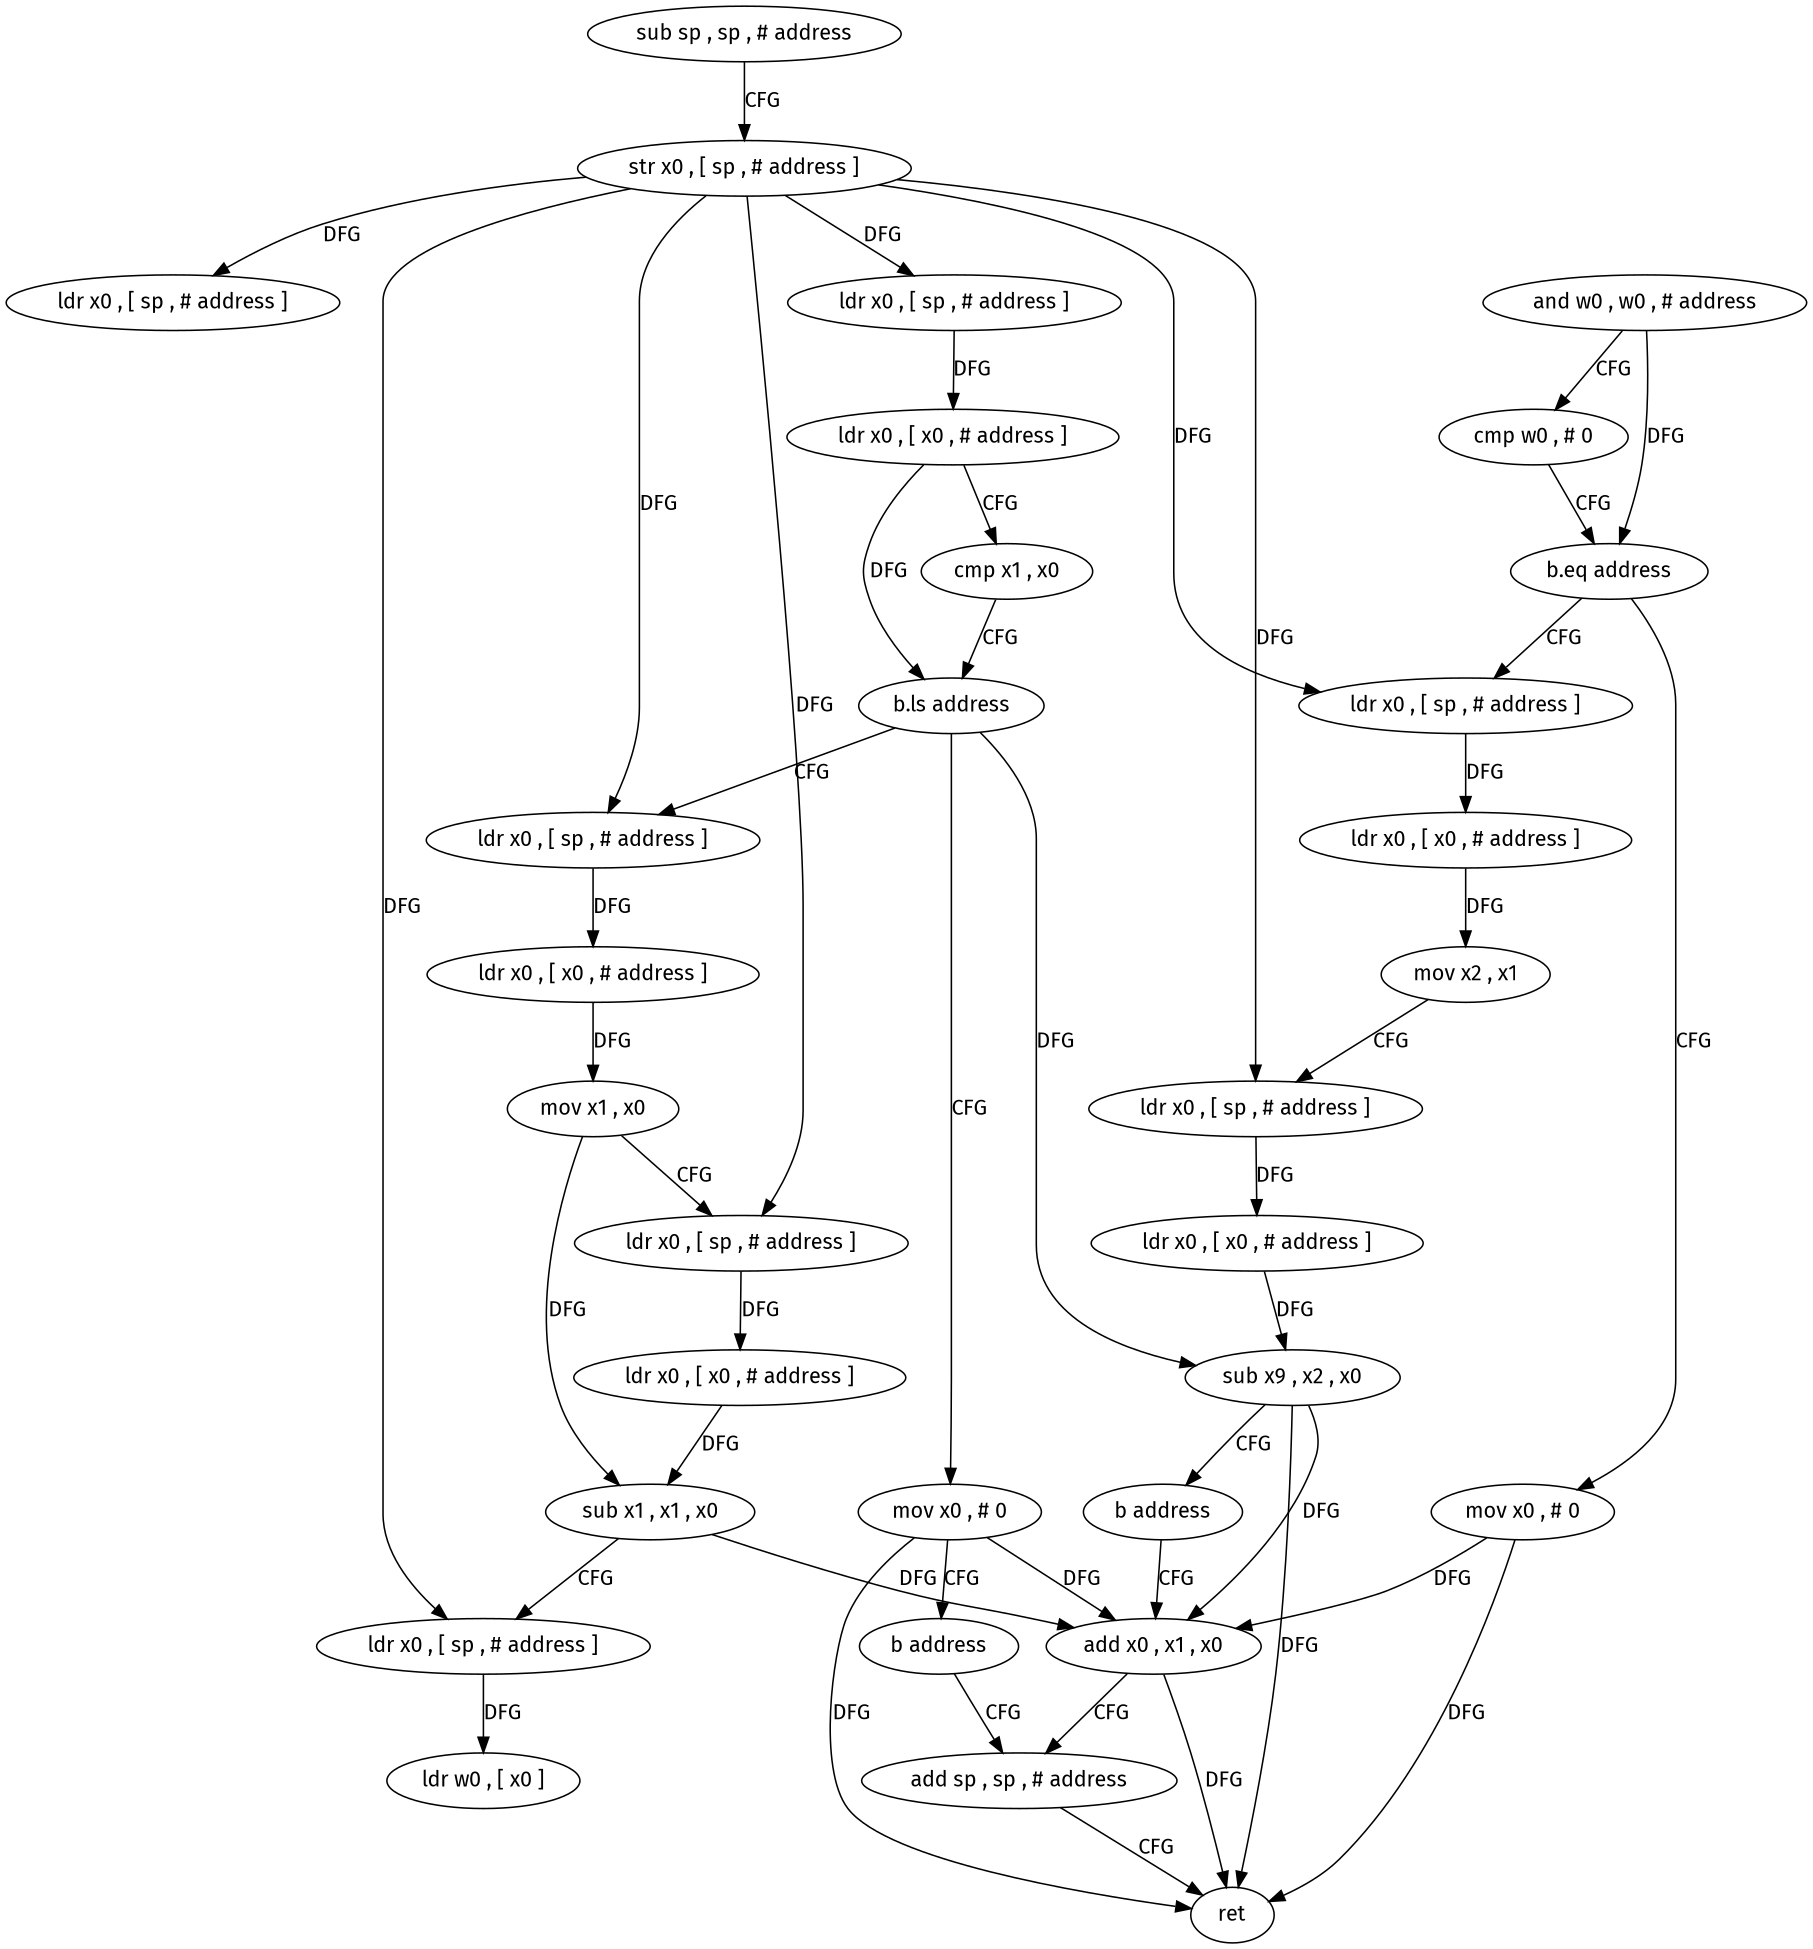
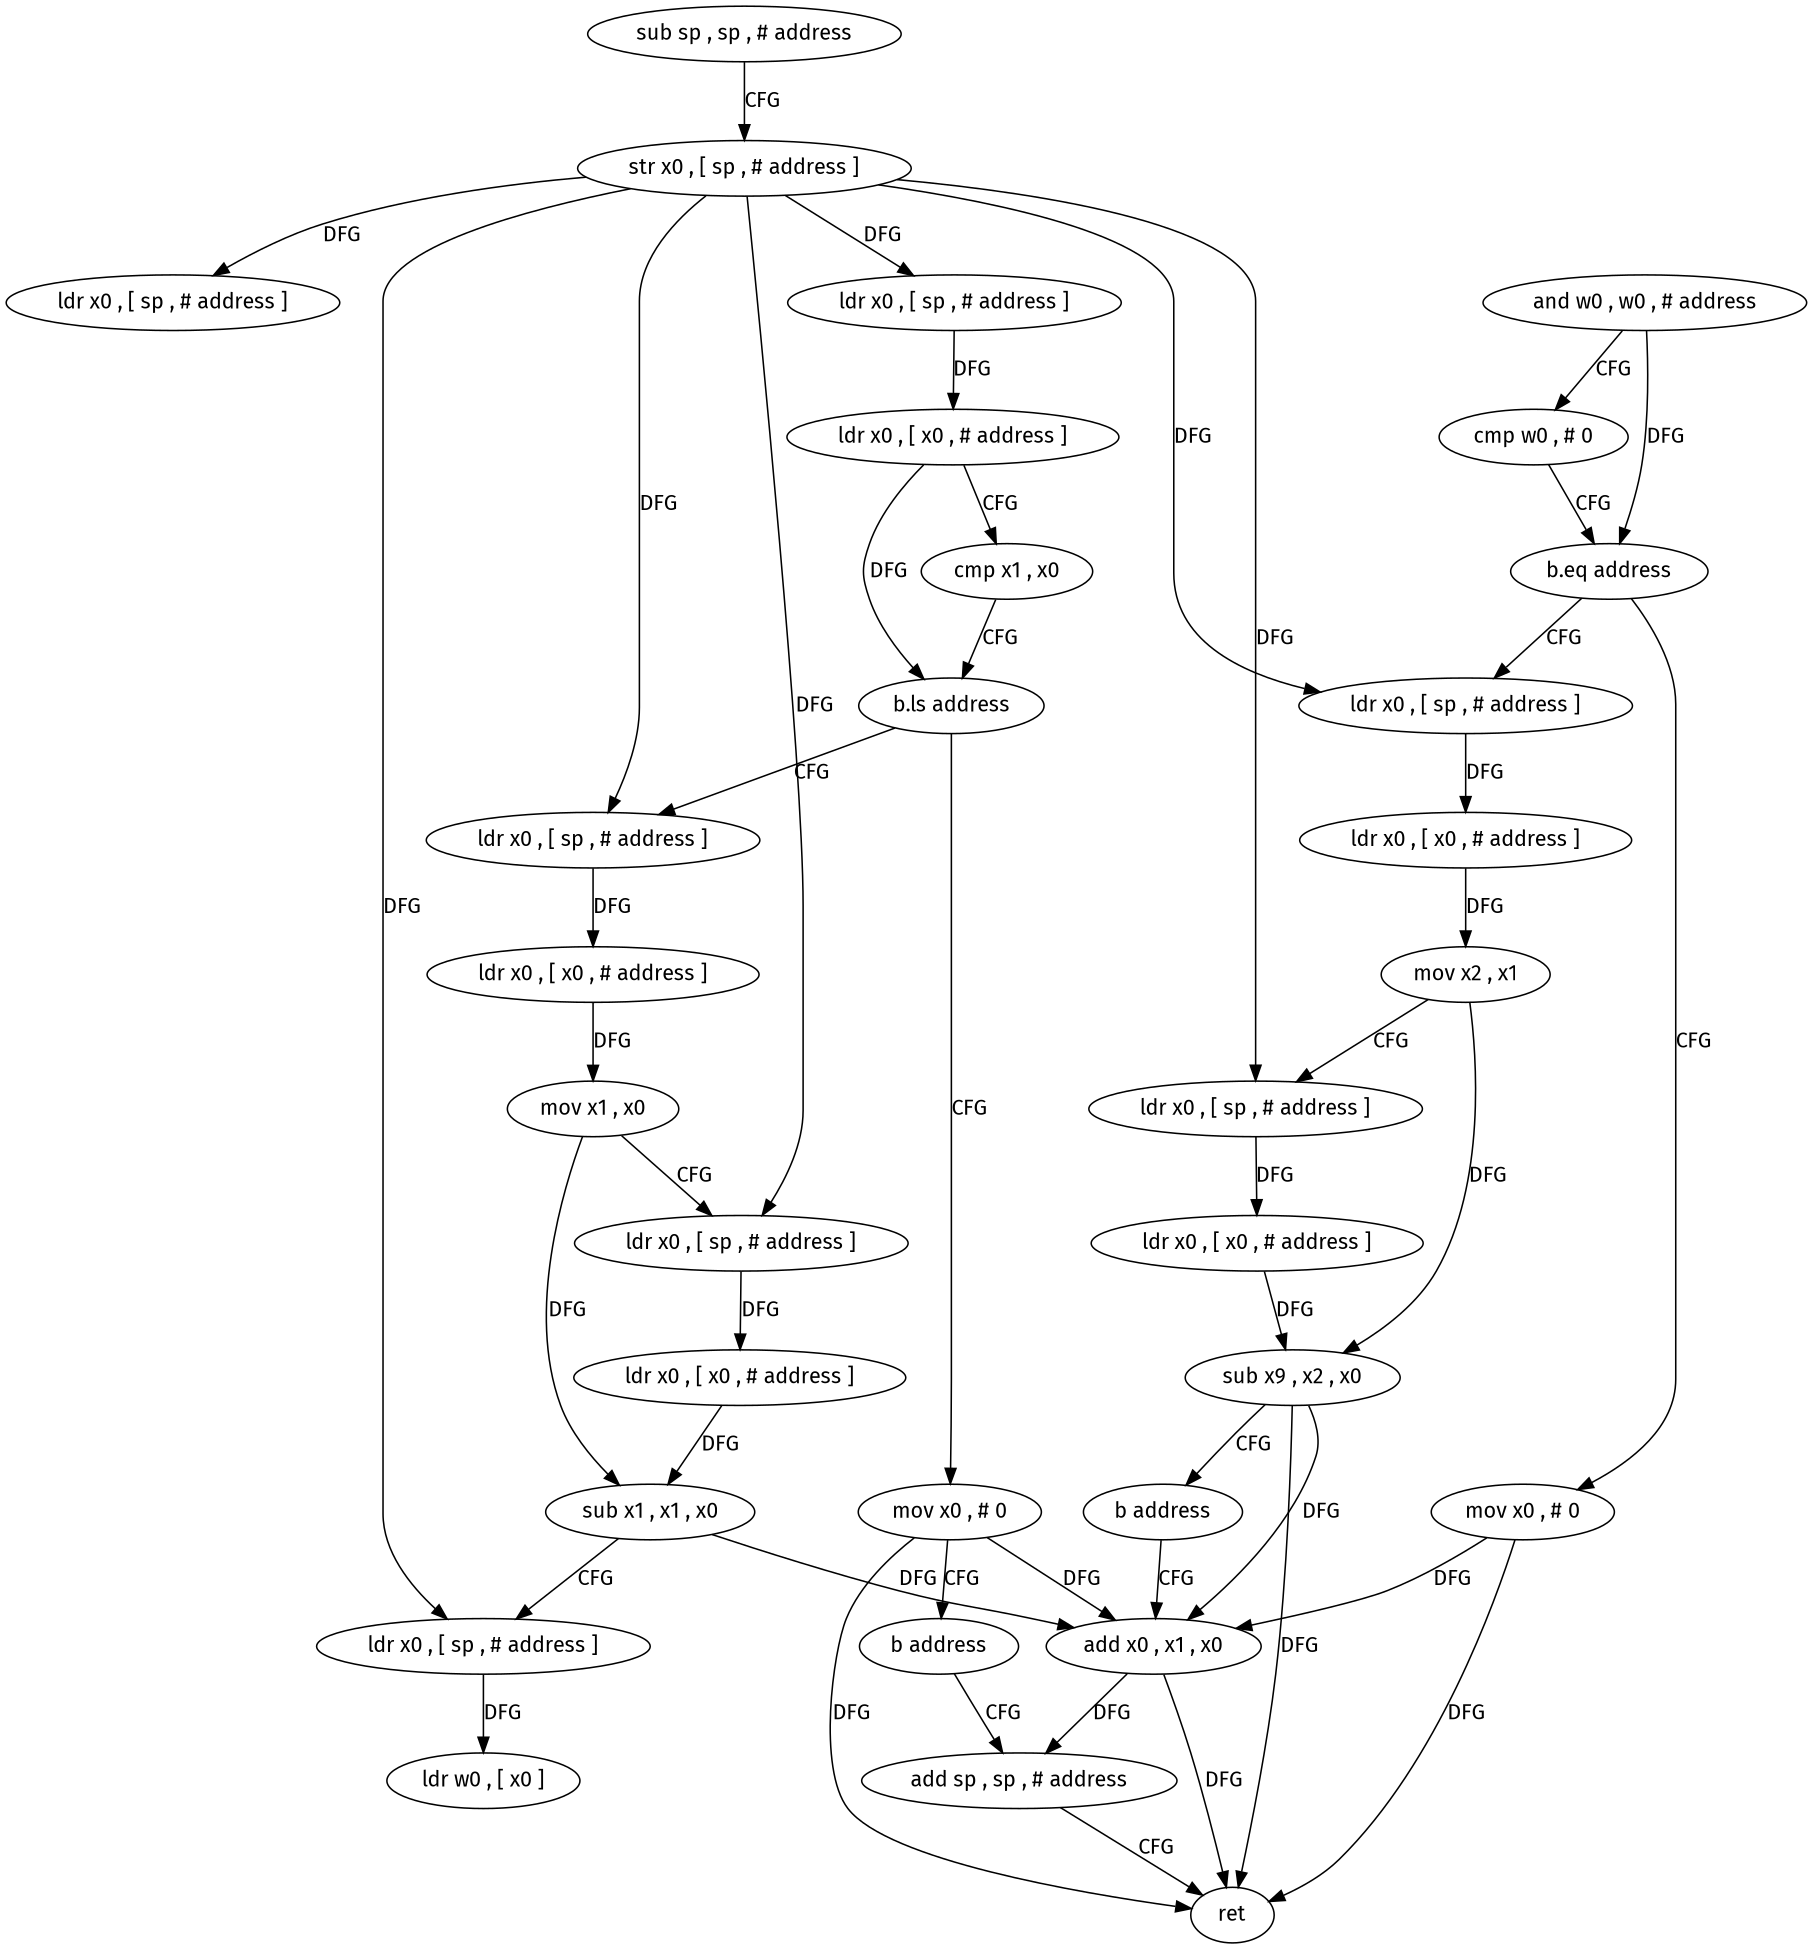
  digraph {
    fontname="Fira Sans"
    node [fontname="Fira Sans"]
    edge [fontname="Fira Sans"]
    n1 [label="sub sp , sp , # address"]
    n2 [label="str x0 , [ sp , # address ]"]
    n3 [label="ldr x0 , [ sp , # address ]"]
    n4 [label="ldr x0 , [ sp , # address ]"]
    n5 [label="ldr x0 , [ sp , # address ]"]
    n6 [label="ldr x0 , [ sp , # address ]"]
    n7 [label="ldr x0 , [ sp , # address ]"]
    n8 [label="ldr x0 , [ sp , # address ]"]
    n9 [label="ldr x0 , [ sp , # address ]"]
    n10 [label="ldr x0 , [ x0 , # address ]"]
    n11 [label="ldr x0 , [ x0 , # address ]"]
    n12 [label="ldr x0 , [ x0 , # address ]"]
    n13 [label="ldr w0 , [ x0 ]"]
    n14 [label="ldr x0 , [ x0 , # address ]"]
    n15 [label="ldr x0 , [ x0 , # address ]"]
    n16 [label="b.ls address"]
    n17 [label="mov x0 , # 0"]
    n18 [label="cmp x1 , x0"]
    n19 [label="b address"]
    n20 [label="add x0 , x1 , x0"]
    n21 [label=ret]
    n22 [label="mov x1 , x0"]
    n23 [label="add sp , sp , # address"]
    n24 [label="sub x1 , x1 , x0"]
    n25 [label="and w0 , w0 , # address"]
    n26 [label="cmp w0 , # 0"]
    n27 [label="b.eq address"]
    n28 [label="mov x0 , # 0"]
    n29 [label="mov x2 , x1"]
    n30 [label="sub x9 , x2 , x0"]
    n31 [label="b address"]
    n1 -> n2 [label=CFG]
    n2 -> n3 [label=DFG]
    n2 -> n4 [label=DFG]
    n2 -> n5 [label=DFG]
    n2 -> n6 [label=DFG]
    n2 -> n7 [label=DFG]
    n2 -> n8 [label=DFG]
    n2 -> n9 [label=DFG]
    n4 -> n10 [label=DFG]
    n5 -> n11 [label=DFG]
    n6 -> n12 [label=DFG]
    n7 -> n13 [label=DFG]
    n8 -> n14 [label=DFG]
    n9 -> n15 [label=DFG]
    n10 -> n16 [label=DFG]
    n10 -> n18 [label=CFG]
    n11 -> n22 [label=DFG]
    n12 -> n24 [label=DFG]
    n14 -> n29 [label=DFG]
    n15 -> n30 [label=DFG]
    n16 -> n5 [label=CFG]
    n16 -> n17 [label=CFG]
    n17 -> n19 [label=CFG]
    n17 -> n20 [label=DFG]
    n17 -> n21 [label=DFG]
    n18 -> n16 [label=CFG]
    n19 -> n23 [label=CFG]
    n20 -> n21 [label=DFG]
-   n20 -> n23 [label=CFG]
+   n20 -> n23 [label=DFG]
    n22 -> n6 [label=CFG]
    n22 -> n24 [label=DFG]
    n23 -> n21 [label=CFG]
    n24 -> n7 [label=CFG]
    n24 -> n20 [label=DFG]
    n25 -> n26 [label=CFG]
    n25 -> n27 [label=DFG]
    n26 -> n27 [label=CFG]
    n27 -> n8 [label=CFG]
    n27 -> n28 [label=CFG]
    n28 -> n20 [label=DFG]
    n28 -> n21 [label=DFG]
    n29 -> n9 [label=CFG]
-   n16 -> n30 [label=DFG]
+   n29 -> n30 [label=DFG]
    n30 -> n20 [label=DFG]
    n30 -> n21 [label=DFG]
    n30 -> n31 [label=CFG]
    n31 -> n20 [label=CFG]
  }
